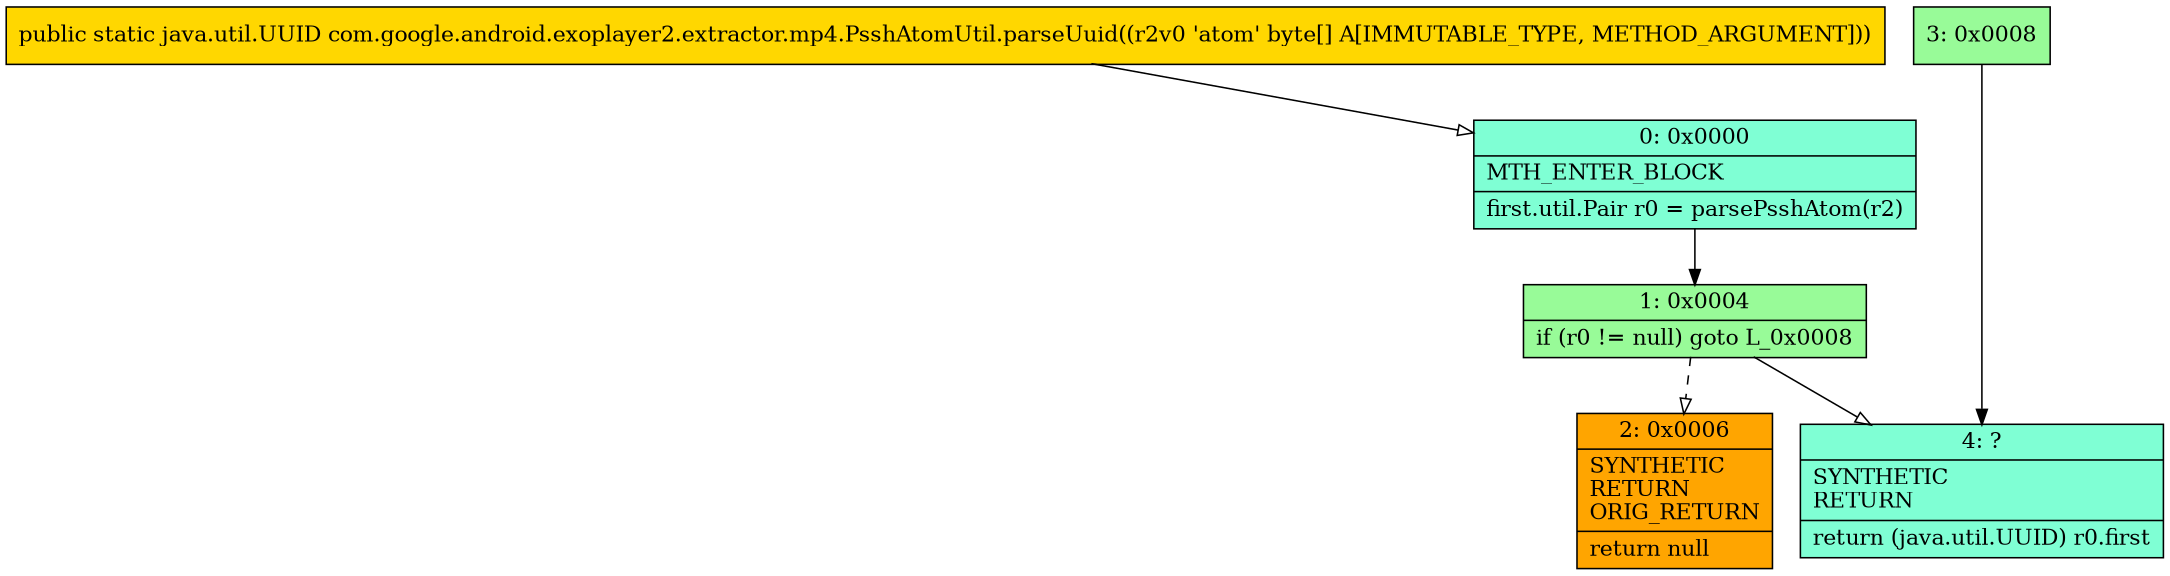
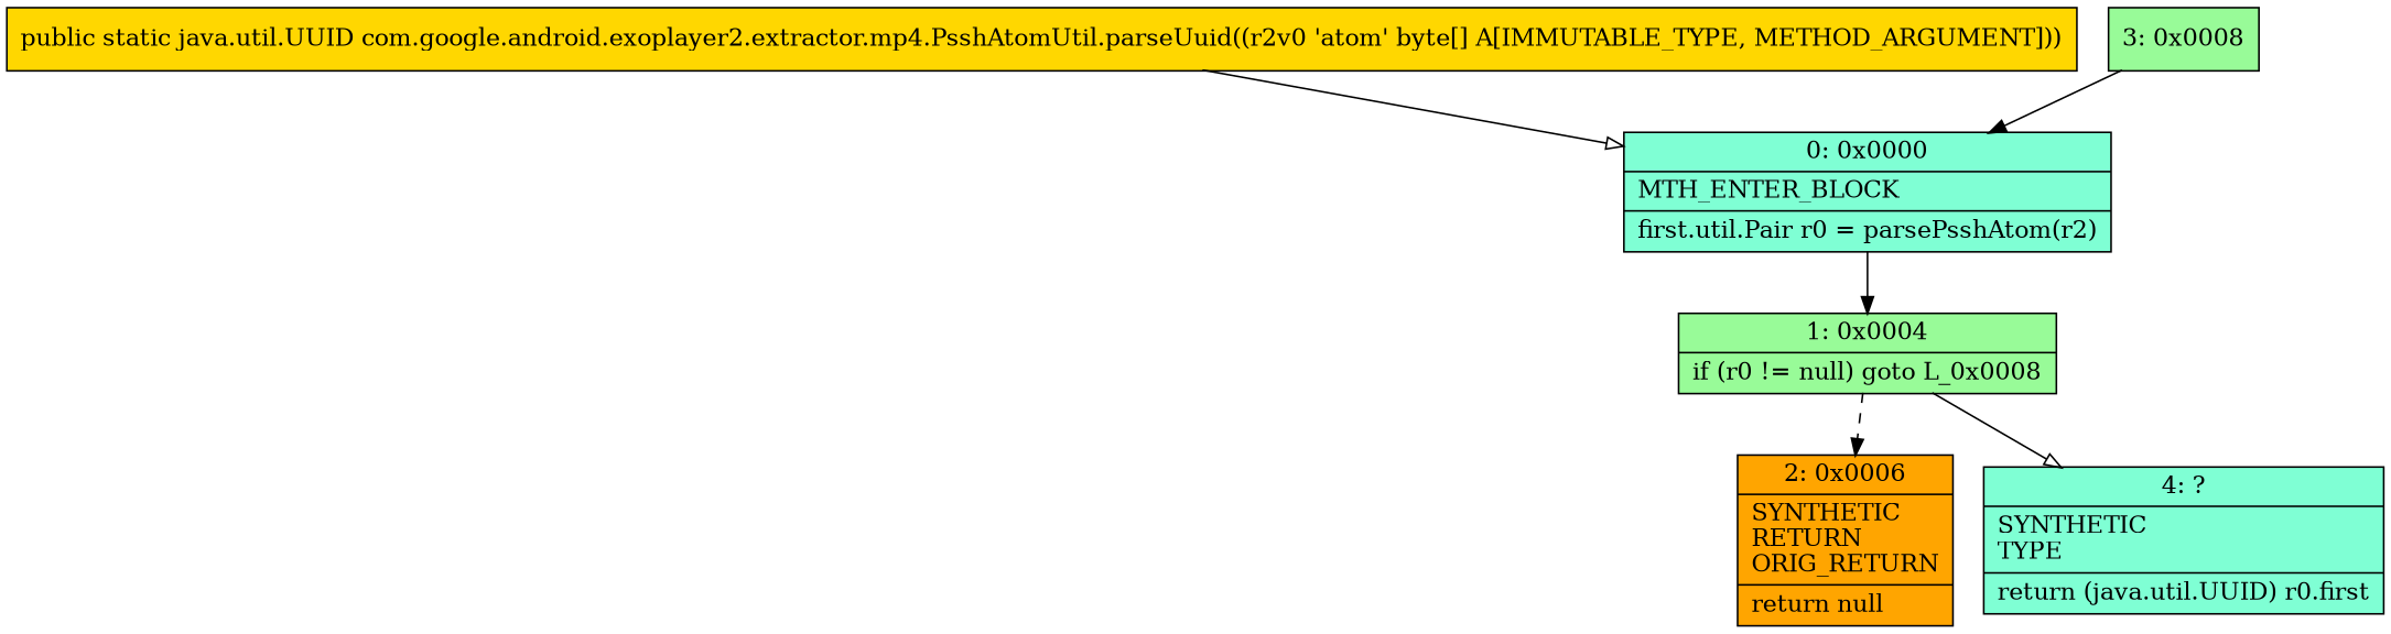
  digraph {
    node [fillcolor=aquamarine shape=record style=filled]
    edge [arrowhead=onormal]
    n1 [label="{0\:\ 0x0000|MTH_ENTER_BLOCK\l|first.util.Pair r0 = parsePsshAtom(r2)\l}"]
    n2 [fillcolor=palegreen label="{1\:\ 0x0004|if (r0 != null) goto L_0x0008\l}"]
    n3 [fillcolor=orange label="{2\:\ 0x0006|SYNTHETIC\lRETURN\lORIG_RETURN\l|return null\l}"]
-   n4 [label="{4\:\ ?|SYNTHETIC\lRETURN\l|return (java.util.UUID) r0.first\l}"]
+   n4 [label="{4\:\ ?|SYNTHETIC\lTYPE\l|return (java.util.UUID) r0.first\l}"]
    n5 [fillcolor=palegreen label="{3\:\ 0x0008}"]
    n6 [fillcolor=gold label="{public static java.util.UUID com.google.android.exoplayer2.extractor.mp4.PsshAtomUtil.parseUuid((r2v0 'atom' byte[] A[IMMUTABLE_TYPE, METHOD_ARGUMENT])) }"]
    n1 -> n2 [arrowhead=normal]
-   n2 -> n3 [style=dashed]
+   n2 -> n3 [arrowhead=normal style=dashed]
    n2 -> n4
-   n5 -> n4 [arrowhead=normal]
+   n5 -> n1 [arrowhead=normal]
    n6 -> n1
  }
